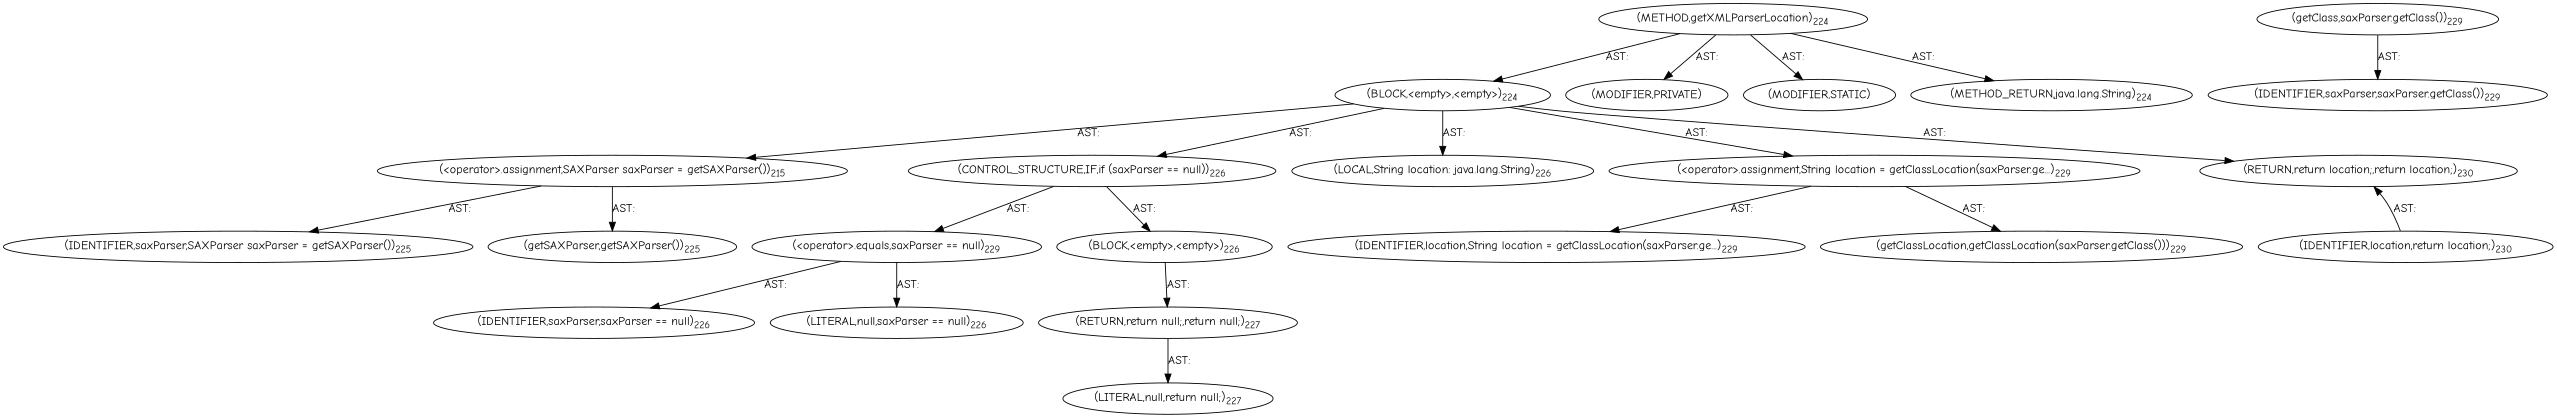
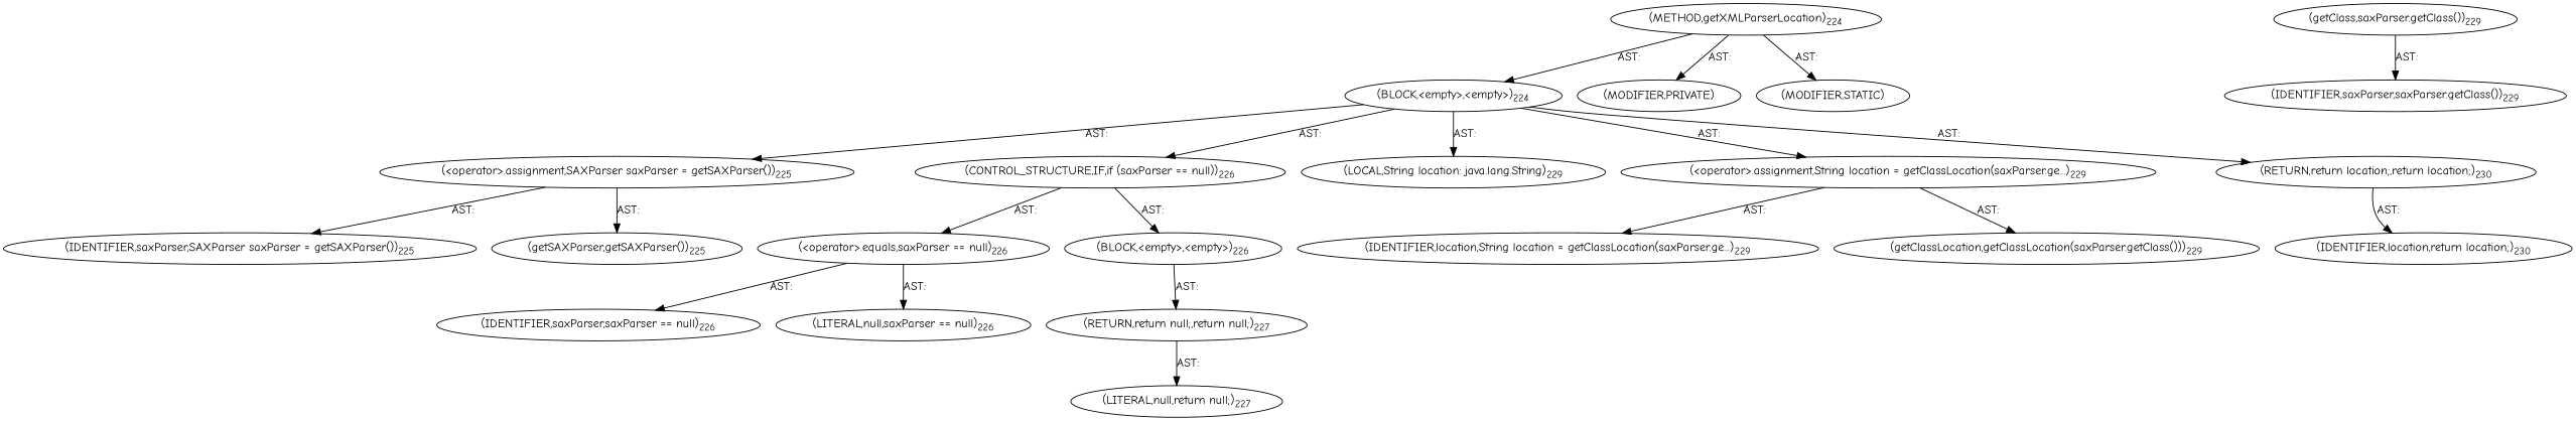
  digraph {
    fontname="Comic Neue"
    node [fontname="Comic Neue"]
    edge [fontname="Comic Neue"]
    n1 [label=<(METHOD,getXMLParserLocation)<SUB>224</SUB>>]
    n2 [label=<(BLOCK,&lt;empty&gt;,&lt;empty&gt;)<SUB>224</SUB>>]
    n3 [label=<(MODIFIER,PRIVATE)>]
    n4 [label=<(MODIFIER,STATIC)>]
-   n5 [label=<(METHOD_RETURN,java.lang.String)<SUB>224</SUB>>]
-   n6 [label=<(&lt;operator&gt;.assignment,SAXParser saxParser = getSAXParser())<SUB>215</SUB>>]
+   n6 [label=<(&lt;operator&gt;.assignment,SAXParser saxParser = getSAXParser())<SUB>225</SUB>>]
    n7 [label=<(CONTROL_STRUCTURE,IF,if (saxParser == null))<SUB>226</SUB>>]
-   n8 [label=<(LOCAL,String location: java.lang.String)<SUB>226</SUB>>]
+   n8 [label=<(LOCAL,String location: java.lang.String)<SUB>229</SUB>>]
    n9 [label=<(&lt;operator&gt;.assignment,String location = getClassLocation(saxParser.ge...)<SUB>229</SUB>>]
    n10 [label=<(RETURN,return location;,return location;)<SUB>230</SUB>>]
    n11 [label=<(IDENTIFIER,saxParser,SAXParser saxParser = getSAXParser())<SUB>225</SUB>>]
    n12 [label=<(getSAXParser,getSAXParser())<SUB>225</SUB>>]
-   n13 [label=<(&lt;operator&gt;.equals,saxParser == null)<SUB>229</SUB>>]
+   n13 [label=<(&lt;operator&gt;.equals,saxParser == null)<SUB>226</SUB>>]
    n14 [label=<(BLOCK,&lt;empty&gt;,&lt;empty&gt;)<SUB>226</SUB>>]
    n15 [label=<(IDENTIFIER,location,String location = getClassLocation(saxParser.ge...)<SUB>229</SUB>>]
    n16 [label=<(getClassLocation,getClassLocation(saxParser.getClass()))<SUB>229</SUB>>]
    n17 [label=<(IDENTIFIER,location,return location;)<SUB>230</SUB>>]
    n18 [label=<(IDENTIFIER,saxParser,saxParser == null)<SUB>226</SUB>>]
    n19 [label=<(LITERAL,null,saxParser == null)<SUB>226</SUB>>]
    n20 [label=<(RETURN,return null;,return null;)<SUB>227</SUB>>]
    n21 [label=<(LITERAL,null,return null;)<SUB>227</SUB>>]
    n22 [label=<(getClass,saxParser.getClass())<SUB>229</SUB>>]
    n23 [label=<(IDENTIFIER,saxParser,saxParser.getClass())<SUB>229</SUB>>]
    n1 -> n2 [label="AST: "]
    n1 -> n3 [label="AST: "]
    n1 -> n4 [label="AST: "]
-   n1 -> n5 [label="AST: "]
    n2 -> n6 [label="AST: "]
    n2 -> n7 [label="AST: "]
    n2 -> n8 [label="AST: "]
    n2 -> n9 [label="AST: "]
    n2 -> n10 [label="AST: "]
    n6 -> n11 [label="AST: "]
    n6 -> n12 [label="AST: "]
    n7 -> n13 [label="AST: "]
    n7 -> n14 [label="AST: "]
    n9 -> n15 [label="AST: "]
    n9 -> n16 [label="AST: "]
-   n17 -> n10 [label="AST: "]
+   n10 -> n17 [label="AST: "]
    n13 -> n18 [label="AST: "]
    n13 -> n19 [label="AST: "]
    n14 -> n20 [label="AST: "]
    n20 -> n21 [label="AST: "]
    n22 -> n23 [label="AST: "]
  }
